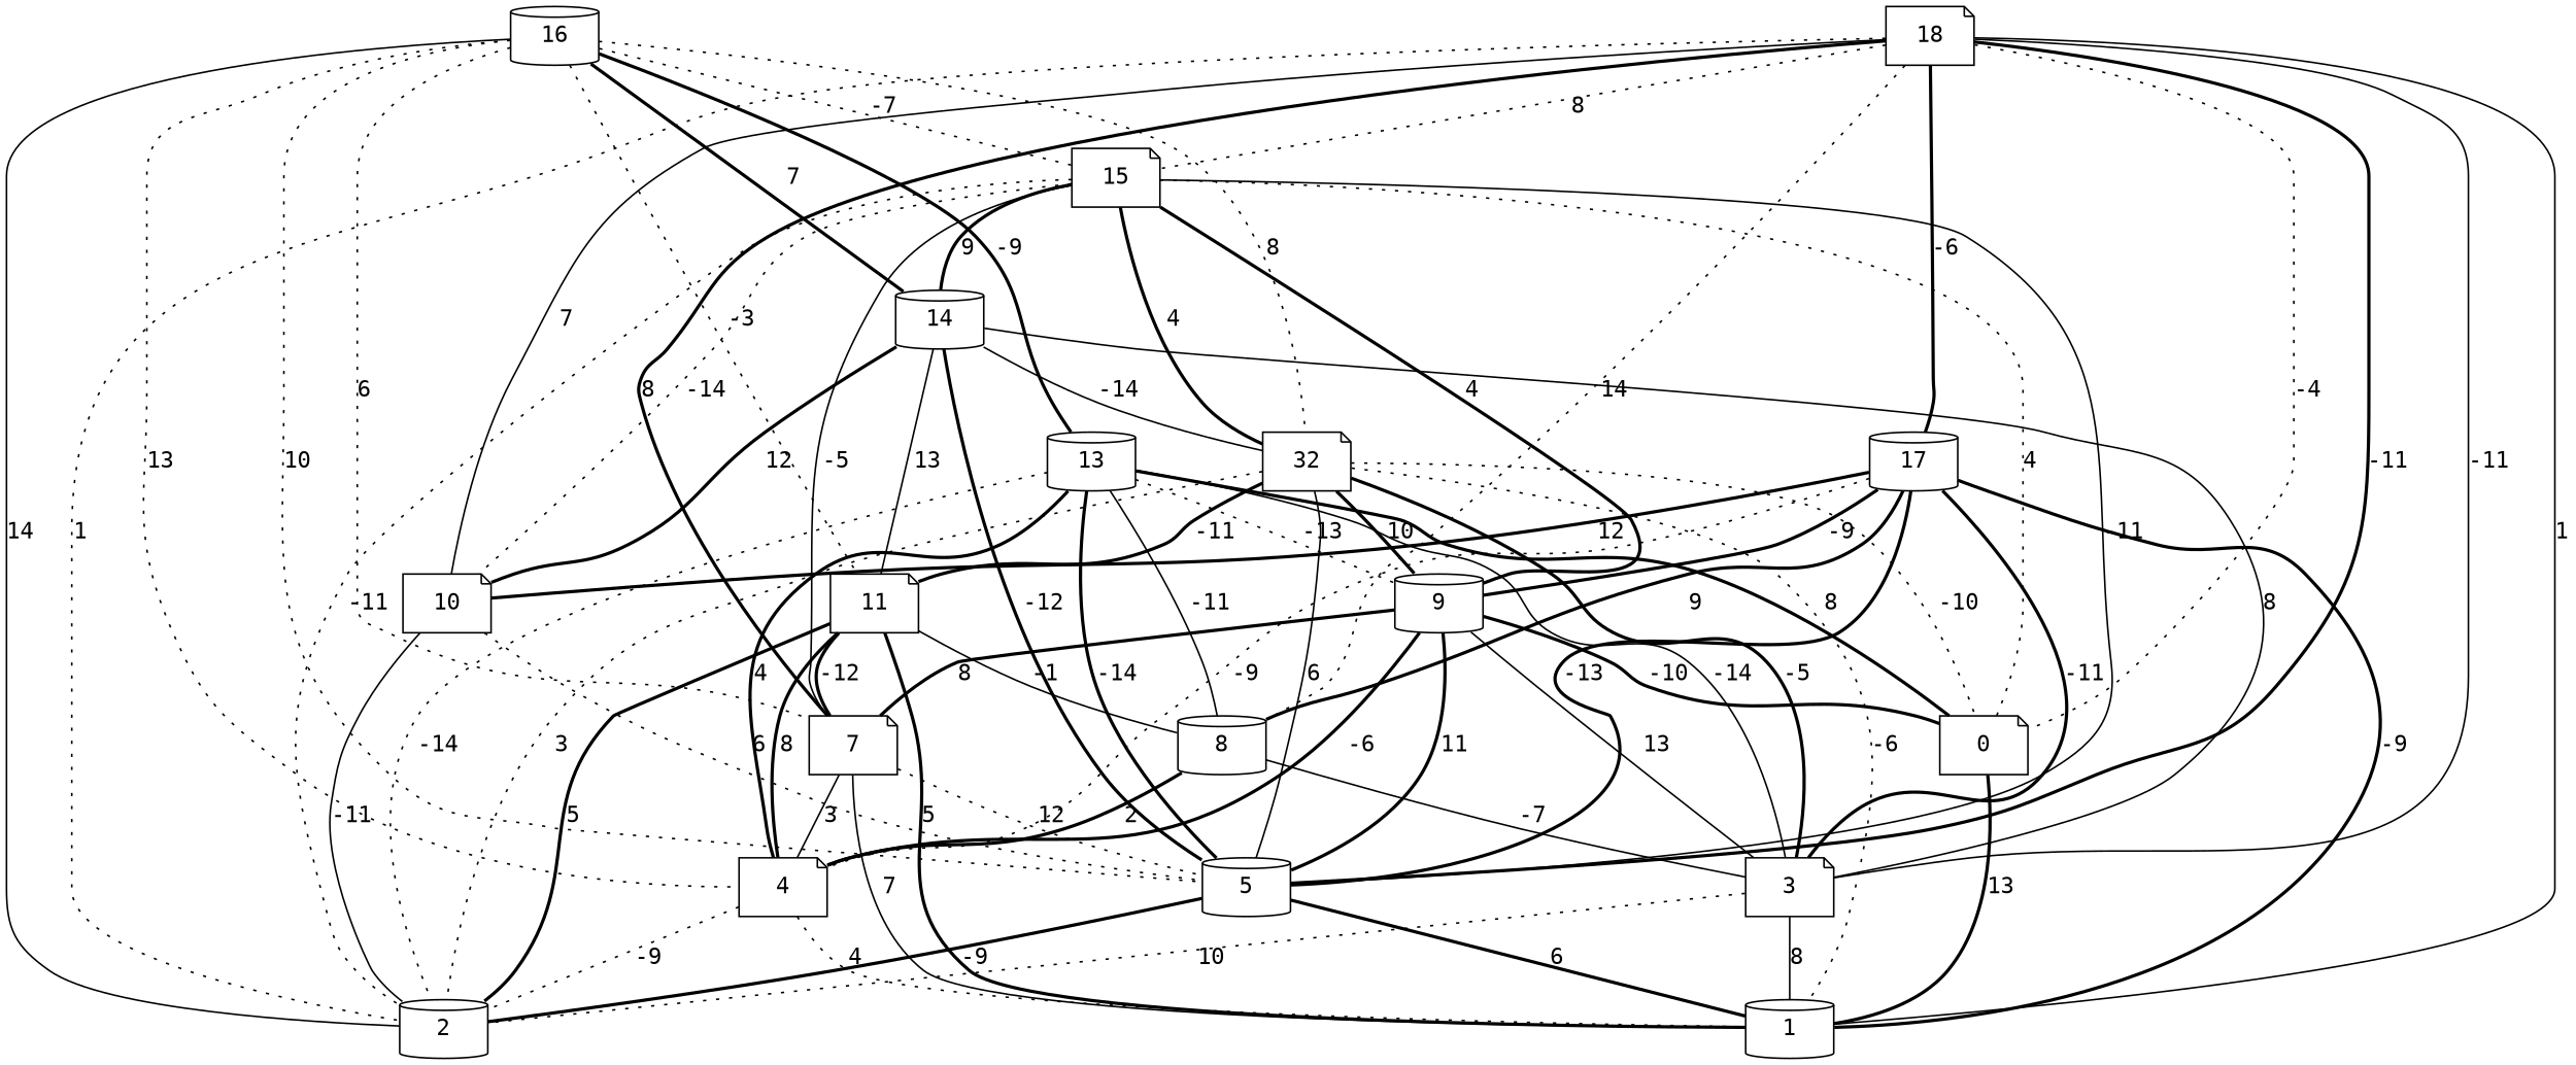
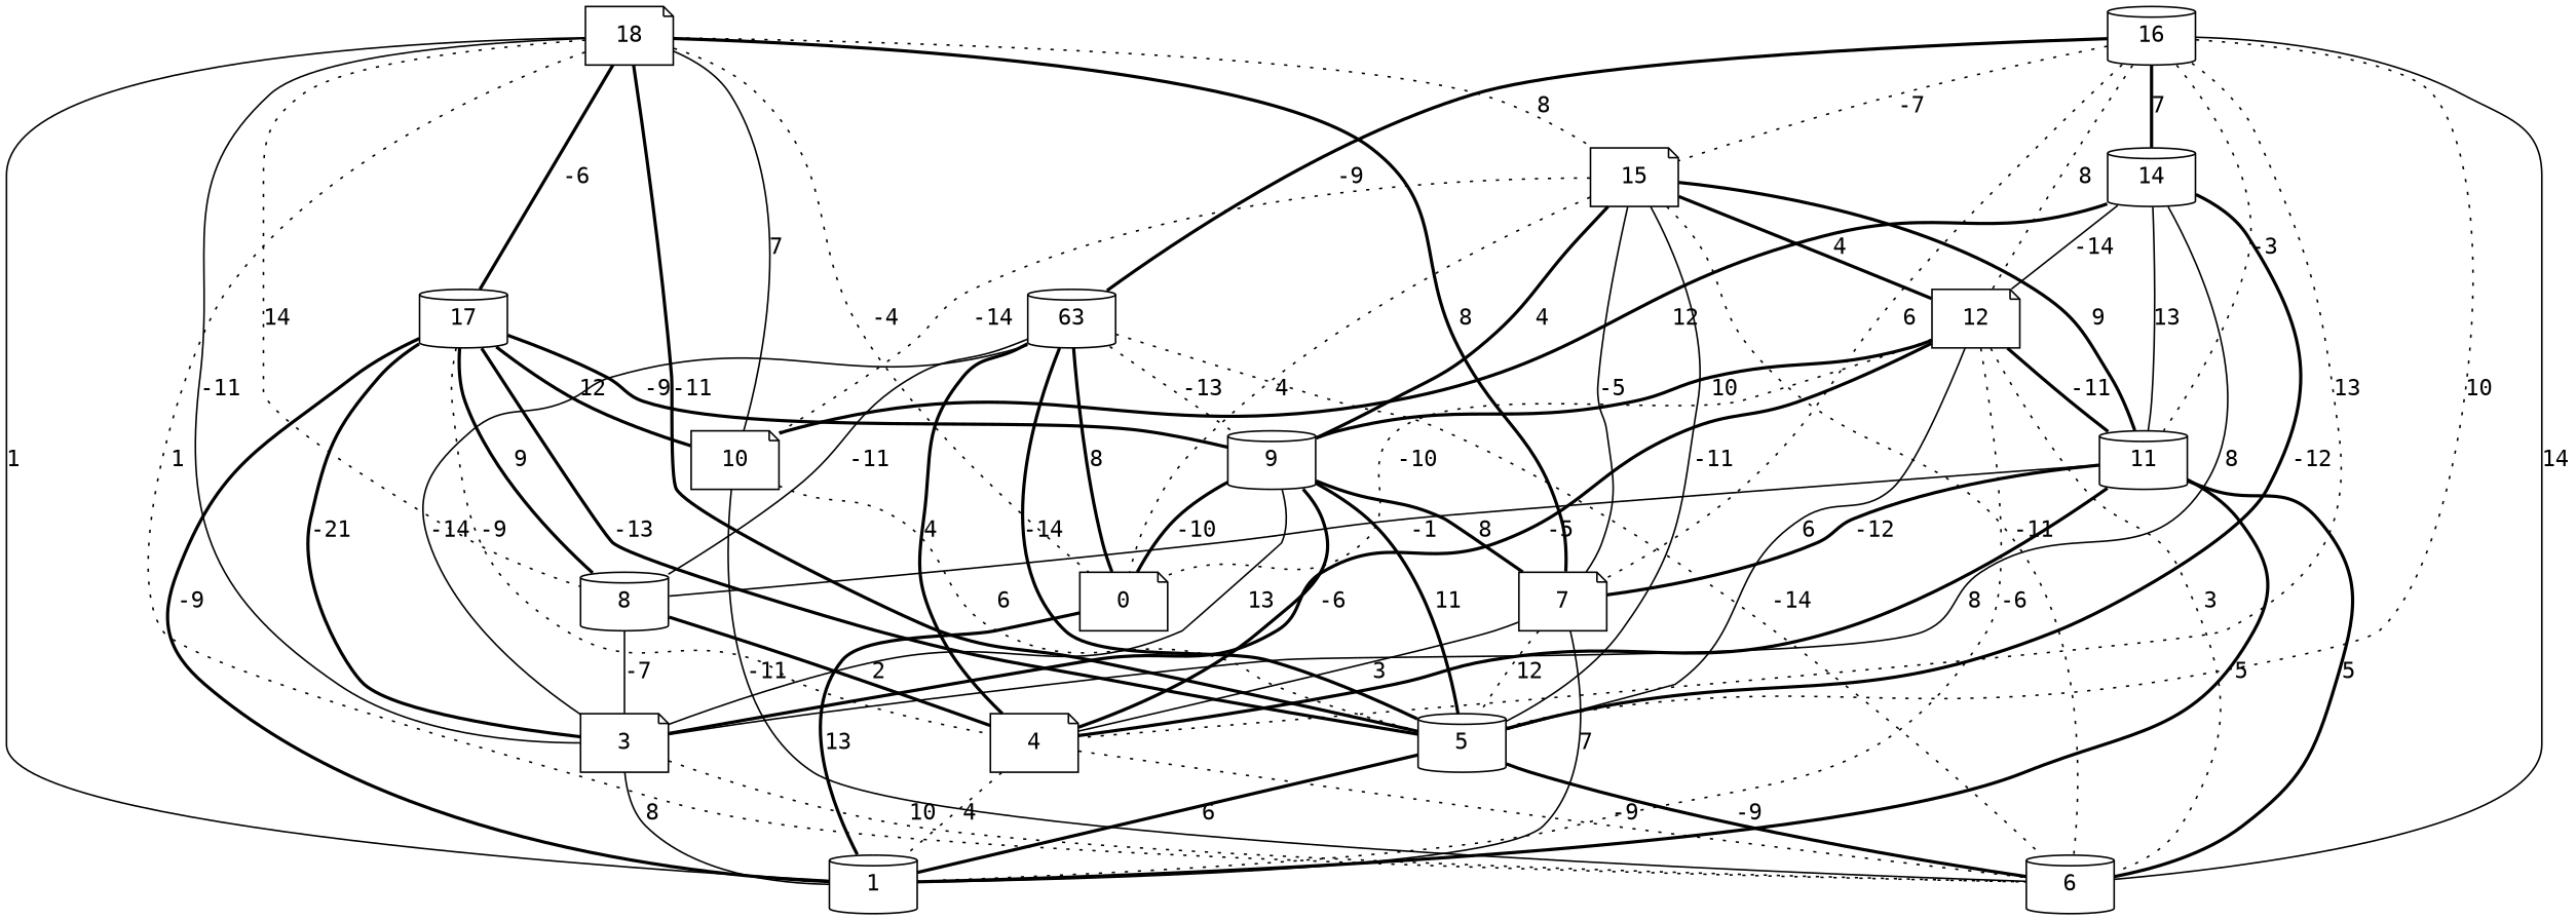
  graph {
    fontname="DejaVu Sans Mono"
    node [fontname="DejaVu Sans Mono" shape=cylinder]
    edge [fontname="DejaVu Sans Mono" style=bold]
    1
    18 [shape=note]
-   2
+   2 [label=6]
    3 [shape=note]
    5
    n6 [label=0 shape=note]
    7 [shape=note]
    8
    10 [shape=note]
    15 [shape=note]
    17
    4 [shape=note]
    9
-   12 [shape=note label=32]
+   12 [shape=note]
    14
-   11 [shape=note]
+   11
    16
-   13
+   13 [label=63]
    18 -- 1 [label=1 style=solid]
    18 -- 2 [label=1 style=dotted]
    18 -- 3 [label=-11 style=solid]
    18 -- 5 [label=-11]
    18 -- n6 [label=-4 style=dotted]
    18 -- 7 [label=8]
    18 -- 8 [label=14 style=dotted]
    18 -- 10 [label=7 style=solid]
    18 -- 15 [label=8 style=dotted]
    18 -- 17 [label=-6]
    3 -- 1 [label=8 style=solid]
    3 -- 2 [label=10 style=dotted]
    5 -- 1 [label=6]
    5 -- 2 [label=-9]
    n6 -- 1 [label=13]
    7 -- 1 [label=7 style=solid]
    7 -- 5 [label=12 style=dotted]
    7 -- 4 [label=3 style=solid]
    8 -- 3 [label=-7 style=solid]
    8 -- 4 [label=2]
    10 -- 2 [label=-11 style=solid]
    10 -- 5 [label=6 style=dotted]
    15 -- 2 [label=-11 style=dotted]
    15 -- 5 [label=-11 style=solid]
    15 -- n6 [label=4 style=dotted]
    15 -- 7 [label=-5 style=solid]
    15 -- 10 [label=-14 style=dotted]
    15 -- 9 [label=4]
    15 -- 12 [label=4]
-   15 -- 14 [label=9]
+   15 -- 11 [label=9]
    17 -- 1 [label=-9]
-   17 -- 3 [label=-11]
+   17 -- 3 [label=-21]
    17 -- 5 [label=-13]
    17 -- 8 [label=9]
    17 -- 10 [label=12]
    17 -- 4 [label=-9 style=dotted]
    17 -- 9 [label=-9]
    4 -- 1 [label=4 style=dotted]
    4 -- 2 [label=-9 style=dotted]
    9 -- 3 [label=13 style=solid]
    9 -- 5 [label=11]
    9 -- n6 [label=-10]
    9 -- 7 [label=8]
    9 -- 4 [label=-6]
    12 -- 1 [label=-6 style=dotted]
    12 -- 2 [label=3 style=dotted]
    12 -- 3 [label=-5]
    12 -- 5 [label=6 style=solid]
    12 -- n6 [label=-10 style=dotted]
    12 -- 9 [label=10]
    12 -- 11 [label=-11]
    14 -- 3 [label=8 style=solid]
    14 -- 5 [label=-12]
    14 -- 10 [label=12]
    14 -- 12 [label=-14 style=solid]
    14 -- 11 [label=13 style=solid]
    11 -- 1 [label=5]
    11 -- 2 [label=5]
    11 -- 7 [label=-12]
    11 -- 8 [label=-1 style=solid]
    11 -- 4 [label=8]
    16 -- 2 [label=14 style=solid]
    16 -- 5 [label=10 style=dotted]
    16 -- 7 [label=6 style=dotted]
    16 -- 15 [label=-7 style=dotted]
    16 -- 4 [label=13 style=dotted]
    16 -- 12 [label=8 style=dotted]
    16 -- 14 [label=7]
    16 -- 11 [label=-3 style=dotted]
    16 -- 13 [label=-9]
    13 -- 2 [label=-14 style=dotted]
    13 -- 3 [label=-14 style=solid]
    13 -- 5 [label=-14]
    13 -- n6 [label=8]
    13 -- 8 [label=-11 style=solid]
    13 -- 4 [label=4]
    13 -- 9 [label=-13 style=dotted]
  }
